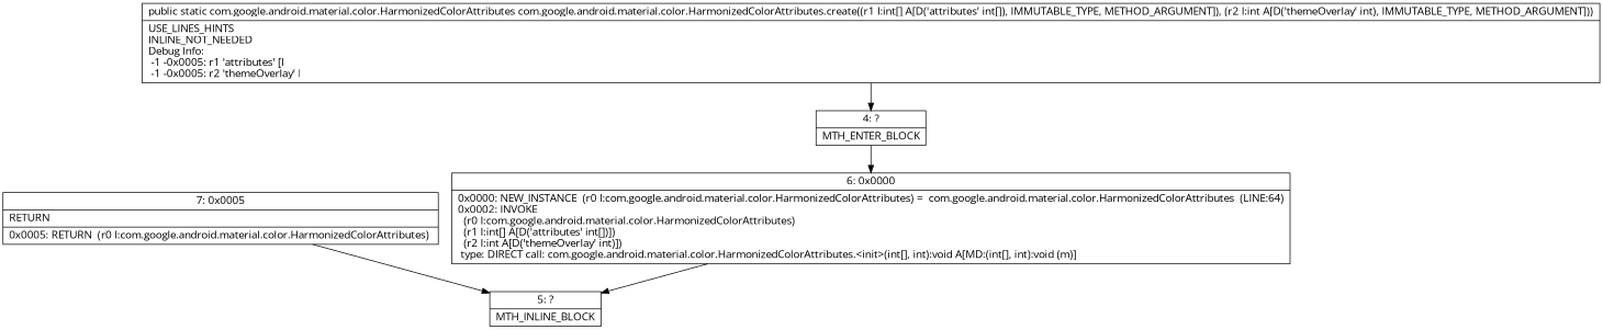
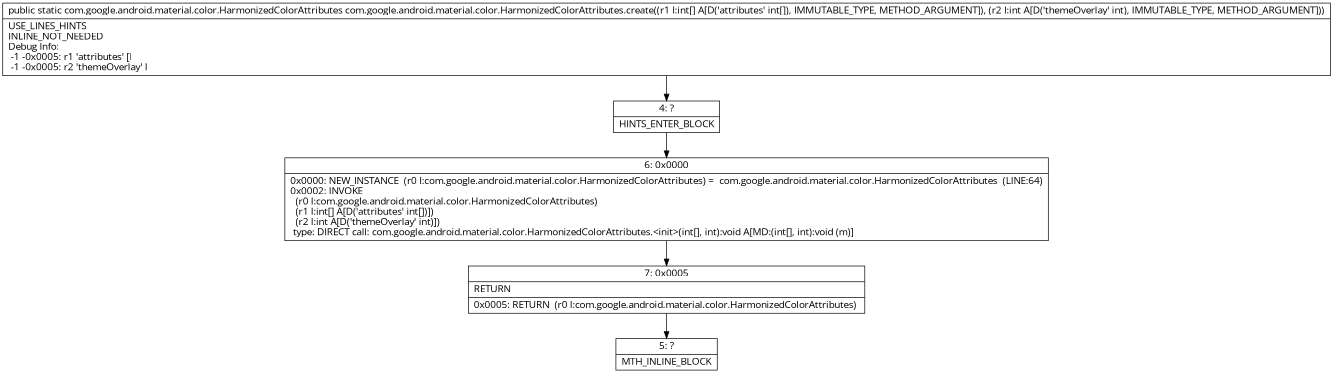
  digraph {
    fontname="Open Sans"
    node [fontname="Open Sans" shape=record]
    edge [fontname="Open Sans"]
-   n1 [label="{4\:\ ?|MTH_ENTER_BLOCK\l}"]
+   n1 [label="{4\:\ ?|HINTS_ENTER_BLOCK\l}"]
    n2 [label="{6\:\ 0x0000|0x0000: NEW_INSTANCE  (r0 I:com.google.android.material.color.HarmonizedColorAttributes) =  com.google.android.material.color.HarmonizedColorAttributes  (LINE:64)\l0x0002: INVOKE  \l  (r0 I:com.google.android.material.color.HarmonizedColorAttributes)\l  (r1 I:int[] A[D('attributes' int[])])\l  (r2 I:int A[D('themeOverlay' int)])\l type: DIRECT call: com.google.android.material.color.HarmonizedColorAttributes.\<init\>(int[], int):void A[MD:(int[], int):void (m)]\l}"]
    n3 [label="{7\:\ 0x0005|RETURN\l|0x0005: RETURN  (r0 I:com.google.android.material.color.HarmonizedColorAttributes) \l}"]
    n4 [label="{5\:\ ?|MTH_INLINE_BLOCK\l}"]
    n5 [label="{public static com.google.android.material.color.HarmonizedColorAttributes com.google.android.material.color.HarmonizedColorAttributes.create((r1 I:int[] A[D('attributes' int[]), IMMUTABLE_TYPE, METHOD_ARGUMENT]), (r2 I:int A[D('themeOverlay' int), IMMUTABLE_TYPE, METHOD_ARGUMENT]))  | USE_LINES_HINTS\lINLINE_NOT_NEEDED\lDebug Info:\l  \-1 \-0x0005: r1 'attributes' [I\l  \-1 \-0x0005: r2 'themeOverlay' I\l}"]
    n1 -> n2
-   n2 -> n4
+   n2 -> n3
    n3 -> n4
    n5 -> n1
  }
